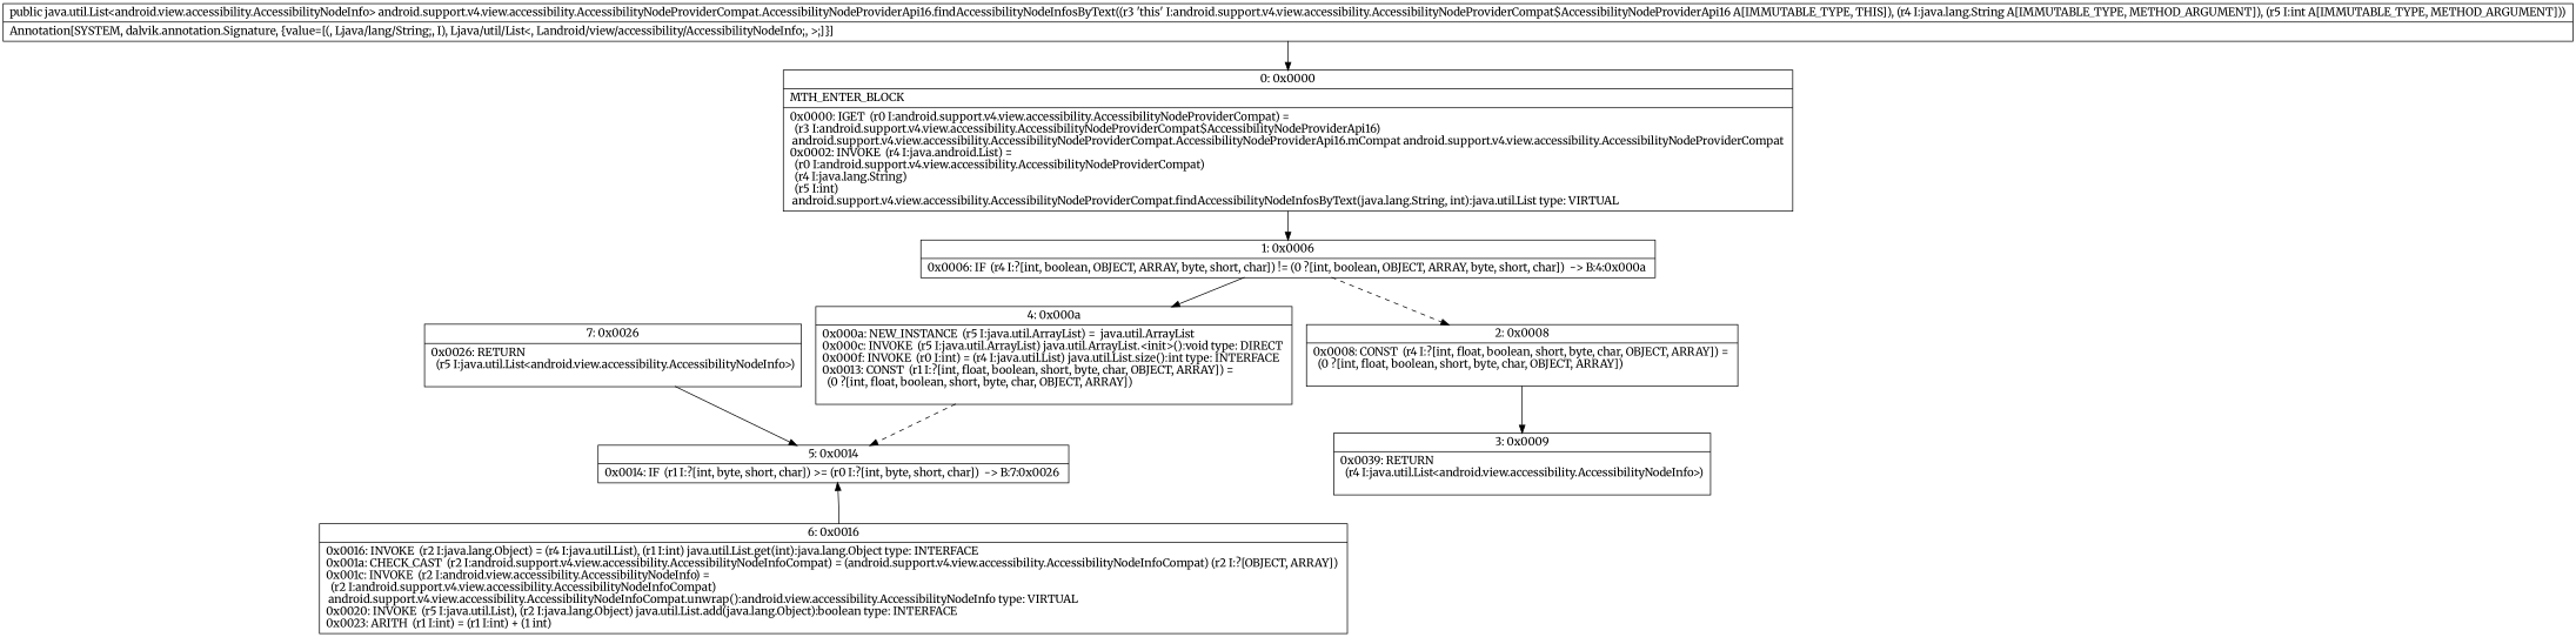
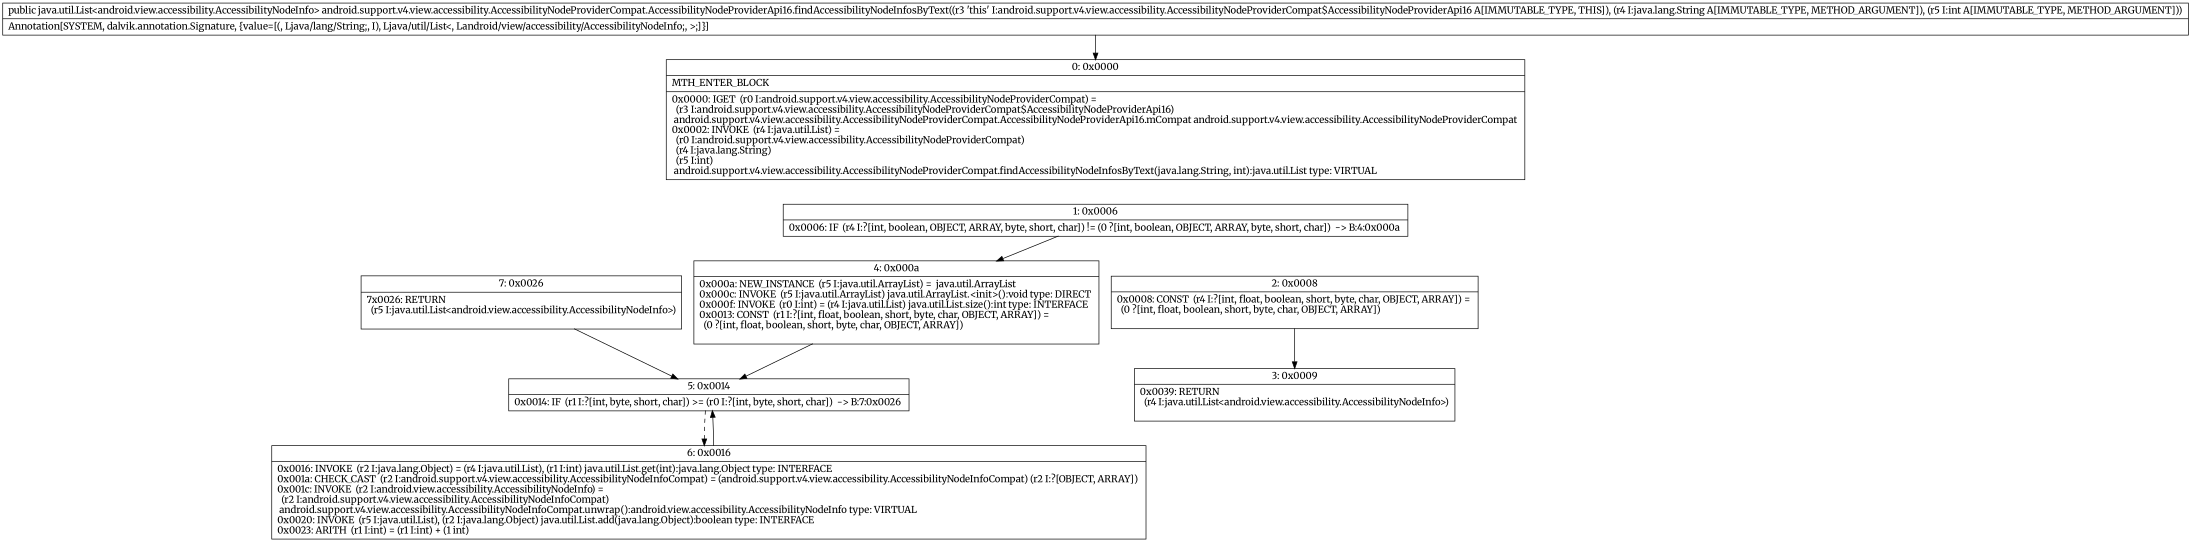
  digraph {
    fontname=Merriweather
    node [fontname=Merriweather shape=record]
    edge [fontname=Merriweather]
-   n1 [label="{0\:\ 0x0000|MTH_ENTER_BLOCK\l|0x0000: IGET  (r0 I:android.support.v4.view.accessibility.AccessibilityNodeProviderCompat) = \l  (r3 I:android.support.v4.view.accessibility.AccessibilityNodeProviderCompat$AccessibilityNodeProviderApi16)\l android.support.v4.view.accessibility.AccessibilityNodeProviderCompat.AccessibilityNodeProviderApi16.mCompat android.support.v4.view.accessibility.AccessibilityNodeProviderCompat \l0x0002: INVOKE  (r4 I:java.android.List) = \l  (r0 I:android.support.v4.view.accessibility.AccessibilityNodeProviderCompat)\l  (r4 I:java.lang.String)\l  (r5 I:int)\l android.support.v4.view.accessibility.AccessibilityNodeProviderCompat.findAccessibilityNodeInfosByText(java.lang.String, int):java.util.List type: VIRTUAL \l}"]
+   n1 [label="{0\:\ 0x0000|MTH_ENTER_BLOCK\l|0x0000: IGET  (r0 I:android.support.v4.view.accessibility.AccessibilityNodeProviderCompat) = \l  (r3 I:android.support.v4.view.accessibility.AccessibilityNodeProviderCompat$AccessibilityNodeProviderApi16)\l android.support.v4.view.accessibility.AccessibilityNodeProviderCompat.AccessibilityNodeProviderApi16.mCompat android.support.v4.view.accessibility.AccessibilityNodeProviderCompat \l0x0002: INVOKE  (r4 I:java.util.List) = \l  (r0 I:android.support.v4.view.accessibility.AccessibilityNodeProviderCompat)\l  (r4 I:java.lang.String)\l  (r5 I:int)\l android.support.v4.view.accessibility.AccessibilityNodeProviderCompat.findAccessibilityNodeInfosByText(java.lang.String, int):java.util.List type: VIRTUAL \l}"]
    n2 [label="{1\:\ 0x0006|0x0006: IF  (r4 I:?[int, boolean, OBJECT, ARRAY, byte, short, char]) != (0 ?[int, boolean, OBJECT, ARRAY, byte, short, char])  \-\> B:4:0x000a \l}"]
    n3 [label="{2\:\ 0x0008|0x0008: CONST  (r4 I:?[int, float, boolean, short, byte, char, OBJECT, ARRAY]) = \l  (0 ?[int, float, boolean, short, byte, char, OBJECT, ARRAY])\l \l}"]
    n4 [label="{4\:\ 0x000a|0x000a: NEW_INSTANCE  (r5 I:java.util.ArrayList) =  java.util.ArrayList \l0x000c: INVOKE  (r5 I:java.util.ArrayList) java.util.ArrayList.\<init\>():void type: DIRECT \l0x000f: INVOKE  (r0 I:int) = (r4 I:java.util.List) java.util.List.size():int type: INTERFACE \l0x0013: CONST  (r1 I:?[int, float, boolean, short, byte, char, OBJECT, ARRAY]) = \l  (0 ?[int, float, boolean, short, byte, char, OBJECT, ARRAY])\l \l}"]
    n5 [label="{3\:\ 0x0009|0x0039: RETURN  \l  (r4 I:java.util.List\<android.view.accessibility.AccessibilityNodeInfo\>)\l \l}"]
    n6 [label="{5\:\ 0x0014|0x0014: IF  (r1 I:?[int, byte, short, char]) \>= (r0 I:?[int, byte, short, char])  \-\> B:7:0x0026 \l}"]
    n7 [label="{6\:\ 0x0016|0x0016: INVOKE  (r2 I:java.lang.Object) = (r4 I:java.util.List), (r1 I:int) java.util.List.get(int):java.lang.Object type: INTERFACE \l0x001a: CHECK_CAST  (r2 I:android.support.v4.view.accessibility.AccessibilityNodeInfoCompat) = (android.support.v4.view.accessibility.AccessibilityNodeInfoCompat) (r2 I:?[OBJECT, ARRAY]) \l0x001c: INVOKE  (r2 I:android.view.accessibility.AccessibilityNodeInfo) = \l  (r2 I:android.support.v4.view.accessibility.AccessibilityNodeInfoCompat)\l android.support.v4.view.accessibility.AccessibilityNodeInfoCompat.unwrap():android.view.accessibility.AccessibilityNodeInfo type: VIRTUAL \l0x0020: INVOKE  (r5 I:java.util.List), (r2 I:java.lang.Object) java.util.List.add(java.lang.Object):boolean type: INTERFACE \l0x0023: ARITH  (r1 I:int) = (r1 I:int) + (1 int) \l}"]
-   n8 [label="{7\:\ 0x0026|0x0026: RETURN  \l  (r5 I:java.util.List\<android.view.accessibility.AccessibilityNodeInfo\>)\l \l}"]
+   n8 [label="{7\:\ 0x0026|7x0026: RETURN  \l  (r5 I:java.util.List\<android.view.accessibility.AccessibilityNodeInfo\>)\l \l}"]
    n9 [label="{public java.util.List\<android.view.accessibility.AccessibilityNodeInfo\> android.support.v4.view.accessibility.AccessibilityNodeProviderCompat.AccessibilityNodeProviderApi16.findAccessibilityNodeInfosByText((r3 'this' I:android.support.v4.view.accessibility.AccessibilityNodeProviderCompat$AccessibilityNodeProviderApi16 A[IMMUTABLE_TYPE, THIS]), (r4 I:java.lang.String A[IMMUTABLE_TYPE, METHOD_ARGUMENT]), (r5 I:int A[IMMUTABLE_TYPE, METHOD_ARGUMENT]))  | Annotation[SYSTEM, dalvik.annotation.Signature, \{value=[(, Ljava\/lang\/String;, I), Ljava\/util\/List\<, Landroid\/view\/accessibility\/AccessibilityNodeInfo;, \>;]\}]\l}"]
-   n1 -> n2
-   n2 -> n3 [style=dashed]
    n2 -> n4
    n3 -> n5
-   n4 -> n6 [style=dashed]
+   n4 -> n6
+   n6 -> n7 [style=dashed]
    n7 -> n6
    n8 -> n6
    n9 -> n1
  }
